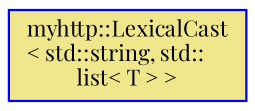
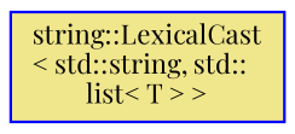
  digraph {
    rankdir=LR
    fontname="Playfair Display"
-   n1 [color=blue fillcolor=khaki fontname="Playfair Display" fontsize=10 height=0.2 label="myhttp::LexicalCast\l\< std::string, std::\llist\< T \> \>" shape=record style=filled width=0.4]
+   n1 [color=blue fillcolor=khaki fontname="Playfair Display" fontsize=10 height=0.2 label="string::LexicalCast\l\< std::string, std::\llist\< T \> \>" shape=record style=filled width=0.4]
  }
